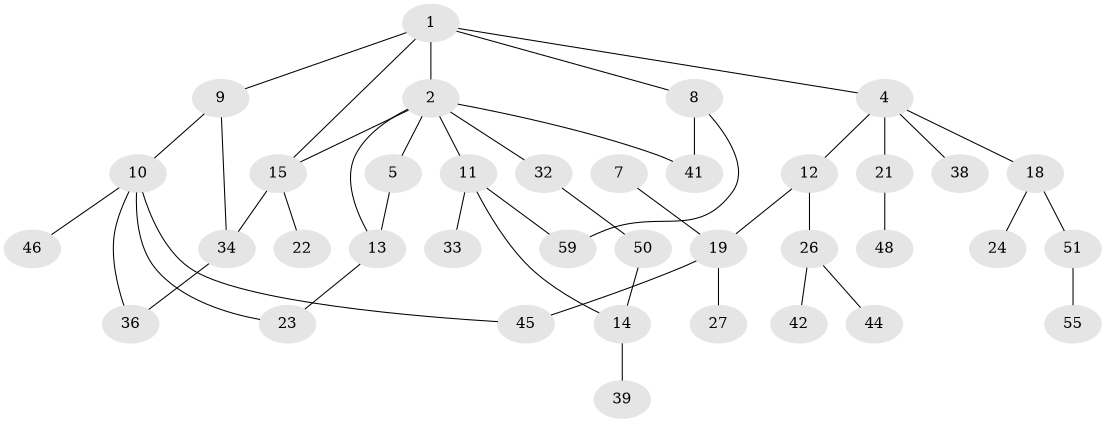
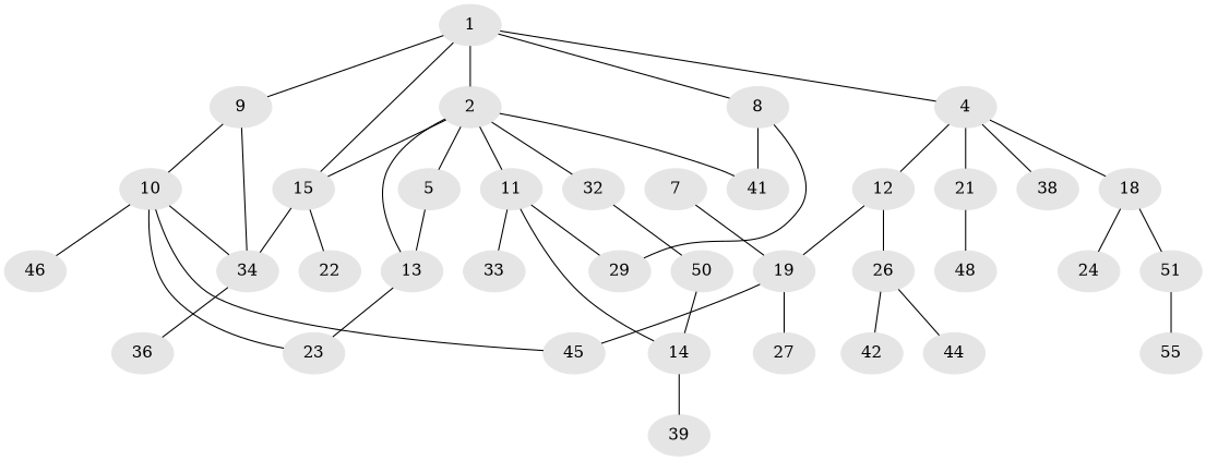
  graph {
    node [color=gray90 style=filled]
    1 [super="+6"]
    2 [super="+3"]
    4 [super="+16"]
    8 [super="+52"]
    9
    15 [super="+47"]
    5
    11 [super="+43"]
    13 [super="+17"]
    32
    41
    12 [super="+20"]
    18 [super="+25"]
    21 [super="+40"]
    38
-   29 [super="+56" label=59]
+   29 [super="+56"]
    10 [super="+37"]
    34 [super="+35"]
    22 [super="+28"]
    14 [super="+31"]
    33
    23
    50
    19 [super="+49"]
    7
    26 [super="+30"]
    24
    51 [super="+53"]
    48
    45
    27
    46 [super="+57"]
    36
    39
    42
    44
    55
    1 -- 2
    1 -- 4
    1 -- 8
    1 -- 9
    1 -- 15
    2 -- 15
    2 -- 5
    2 -- 11
    2 -- 13
    2 -- 32
    2 -- 41
    4 -- 12
    4 -- 18
    4 -- 21
    4 -- 38
    8 -- 41
    8 -- 29
    9 -- 10
    9 -- 34
    15 -- 34 [weight=2]
    15 -- 22
    5 -- 13
    11 -- 29
    11 -- 14
    11 -- 33
    13 -- 23
    32 -- 50
    12 -- 19
    12 -- 26
    18 -- 24
    18 -- 51
    21 -- 48
-   10 -- 36
+   10 -- 34
    10 -- 23
    10 -- 45
    10 -- 46
    34 -- 36
    14 -- 39
    50 -- 14
    19 -- 45
    19 -- 27
    7 -- 19
    26 -- 42
    26 -- 44
    51 -- 55
  }
